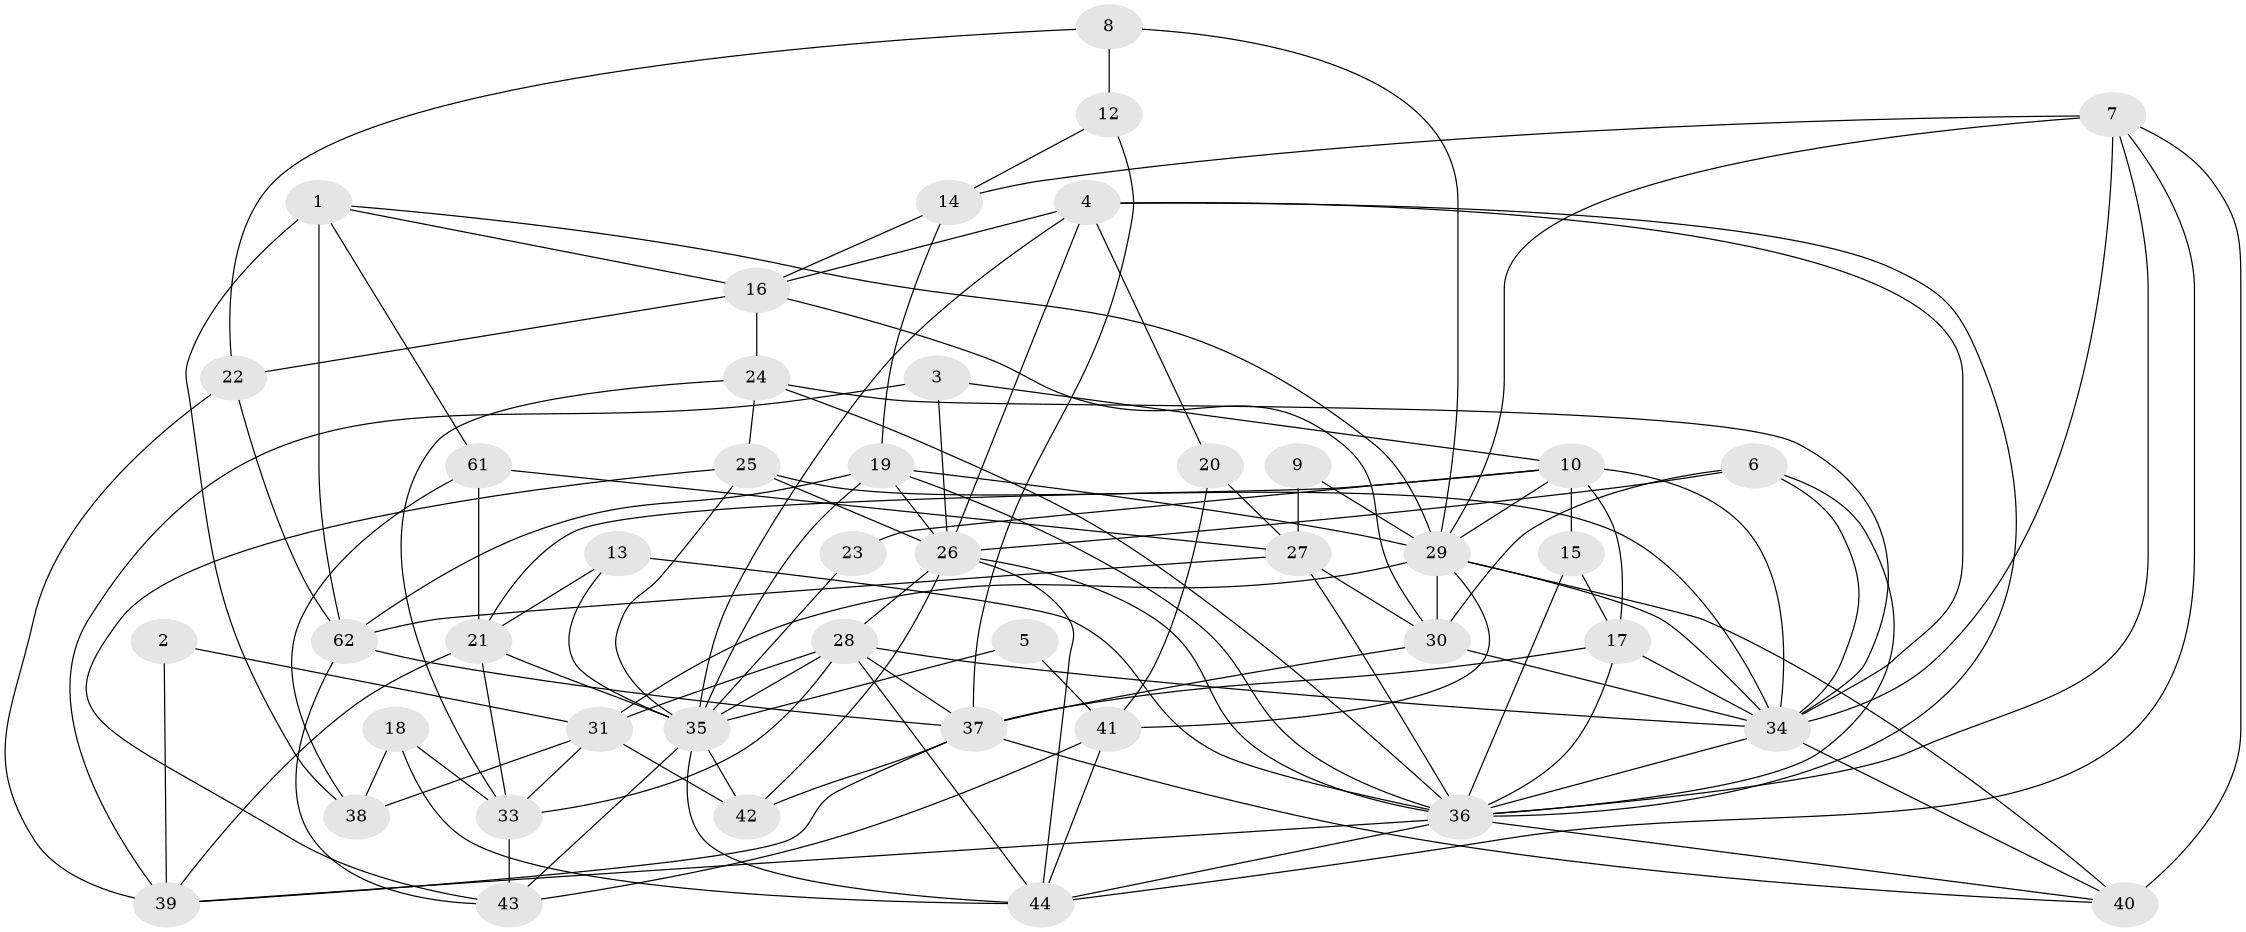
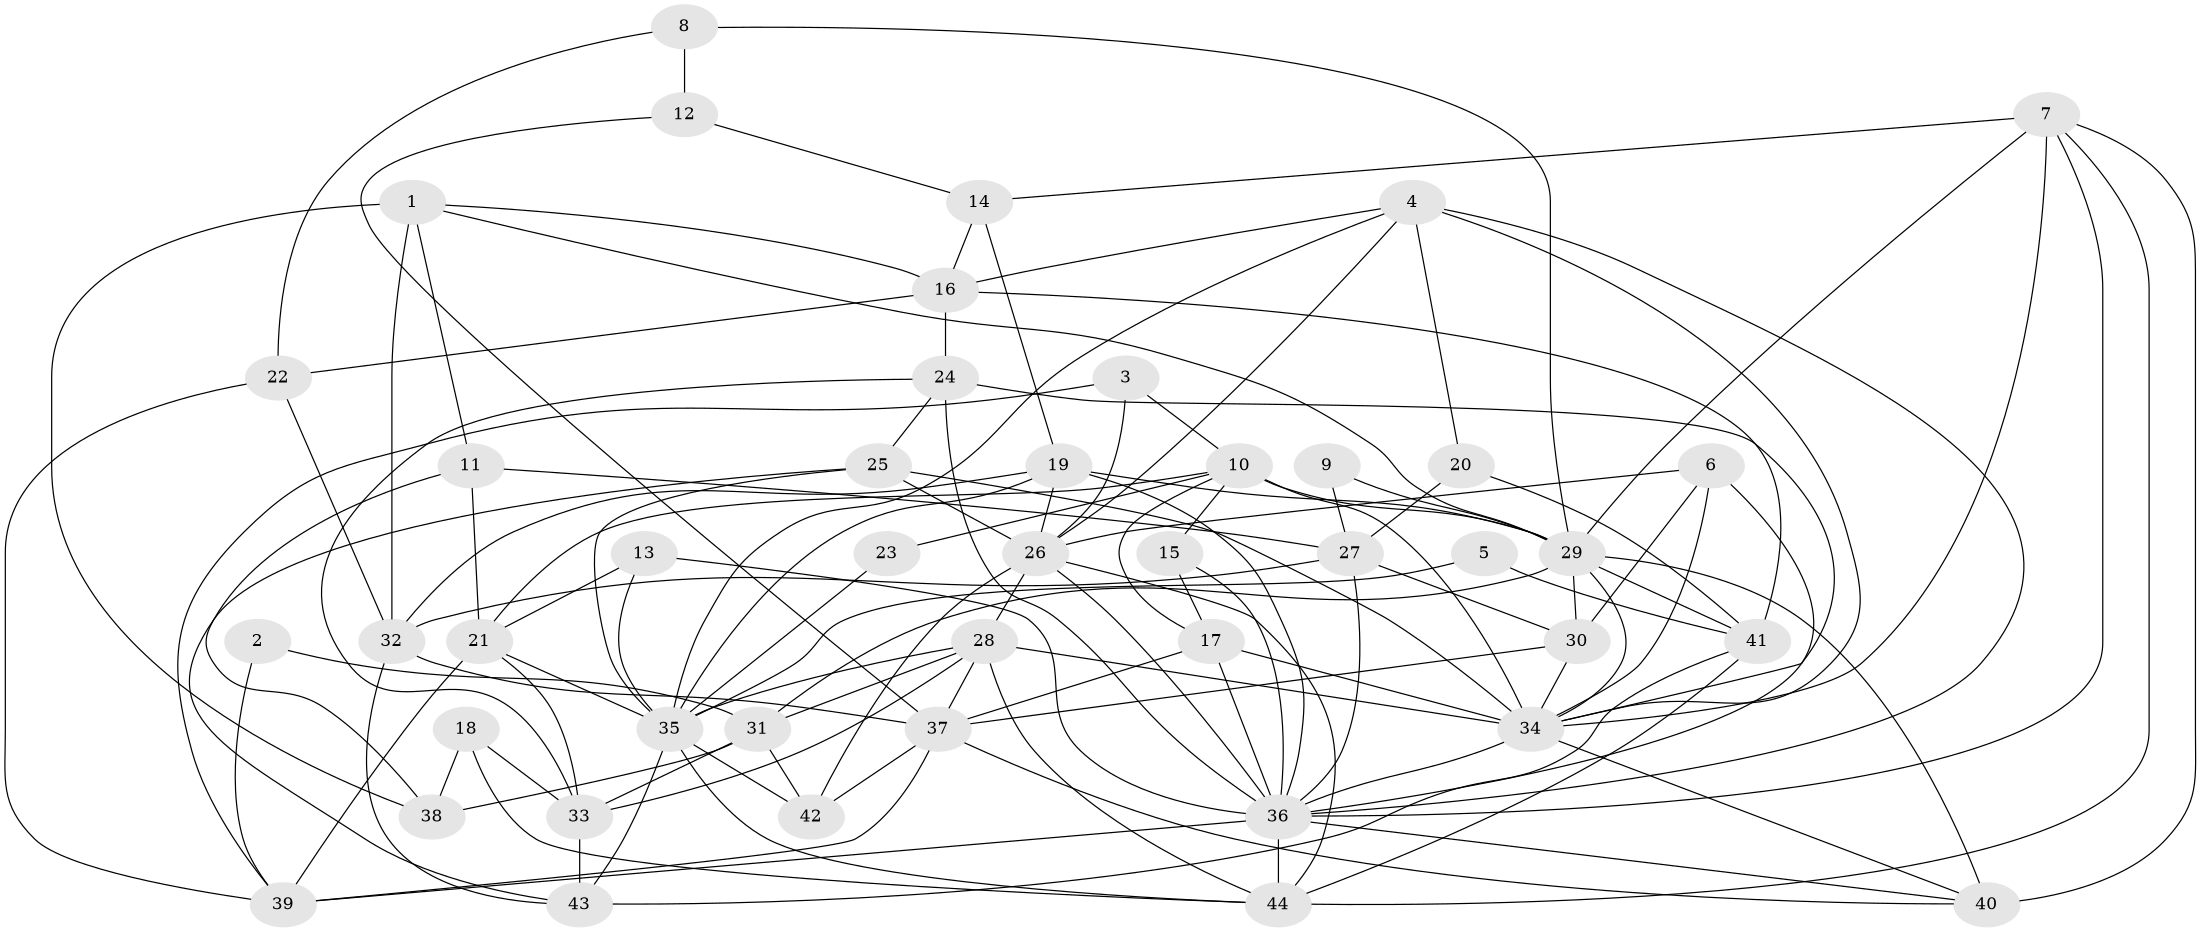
  graph {
    node [color=gray90 style=filled]
    edge [weight=1.0]
    1
-   11 [label=61]
+   11
    16
    29
-   32 [label=62]
+   32
    38
    27
    21
    41
    22
    24
    31
    34
    30
    40
    37
    43
    2
    39
    33
    42
    3
    10
    26
    15
    17
    23
    36
    44
    28
    4
    20
    35
    5
    6
    7
    14
    19
    8
    12
    9
    13
    25
    18
    1 -- 11
    1 -- 16
    1 -- 29
    1 -- 32 [weight=3.0]
    1 -- 38
    11 -- 38
    11 -- 27
    11 -- 21
-   16 -- 30
+   16 -- 41
    16 -- 22
    16 -- 24 [weight=2.0]
    29 -- 41
    29 -- 31
    29 -- 34
    29 -- 30
    29 -- 40 [weight=2.0]
    32 -- 37
    32 -- 43
    27 -- 32
    27 -- 30
    27 -- 36
    21 -- 39
    21 -- 33
    21 -- 35
    41 -- 43
    41 -- 44
    22 -- 32
    22 -- 39
    24 -- 34
    24 -- 33
    24 -- 36
    24 -- 25
    31 -- 38
    31 -- 33
    31 -- 42
    34 -- 40
    34 -- 36
    30 -- 34
    30 -- 37
    37 -- 40
    37 -- 39
    37 -- 42
    2 -- 31
    2 -- 39
    33 -- 43
    3 -- 39
    3 -- 10
    3 -- 26
    10 -- 29
    10 -- 21
    10 -- 34
    10 -- 15
    10 -- 17
    10 -- 23
    26 -- 42
    26 -- 36
    26 -- 44
    26 -- 28
    15 -- 17
    15 -- 36
    17 -- 34
    17 -- 37
    17 -- 36
    23 -- 35
    36 -- 40
    36 -- 39
    36 -- 44
    28 -- 31
    28 -- 34
    28 -- 37
    28 -- 33
    28 -- 44
    28 -- 35 [weight=2.0]
    4 -- 16
    4 -- 34
    4 -- 26
    4 -- 36
    4 -- 20
    4 -- 35
    20 -- 27
    20 -- 41
    35 -- 43
    35 -- 42
    35 -- 44
    5 -- 41
    5 -- 35
    6 -- 34
    6 -- 30
    6 -- 26
    6 -- 36
    7 -- 29
    7 -- 34
    7 -- 40
    7 -- 36
    7 -- 44
    7 -- 14
    14 -- 16
    14 -- 19
    19 -- 29
    19 -- 32
    19 -- 26
    19 -- 36
    19 -- 35
    8 -- 29
    8 -- 22
    8 -- 12
    12 -- 37
    12 -- 14
    9 -- 29
    9 -- 27
    13 -- 21
    13 -- 36
    13 -- 35
    25 -- 34
    25 -- 43
    25 -- 26
    25 -- 35
    18 -- 38
    18 -- 33
    18 -- 44
  }
